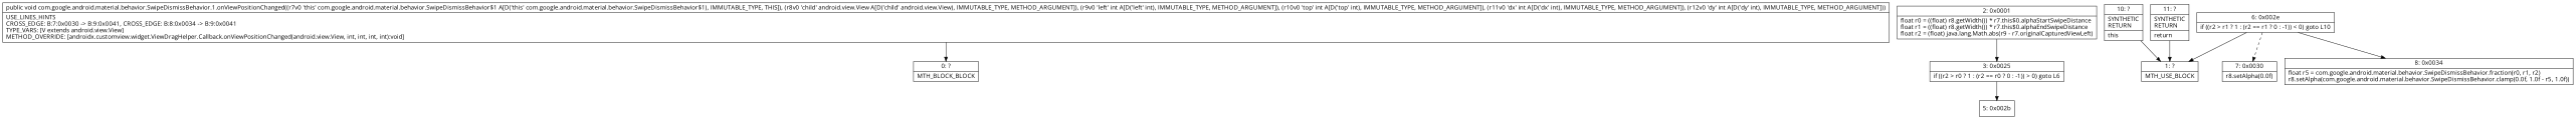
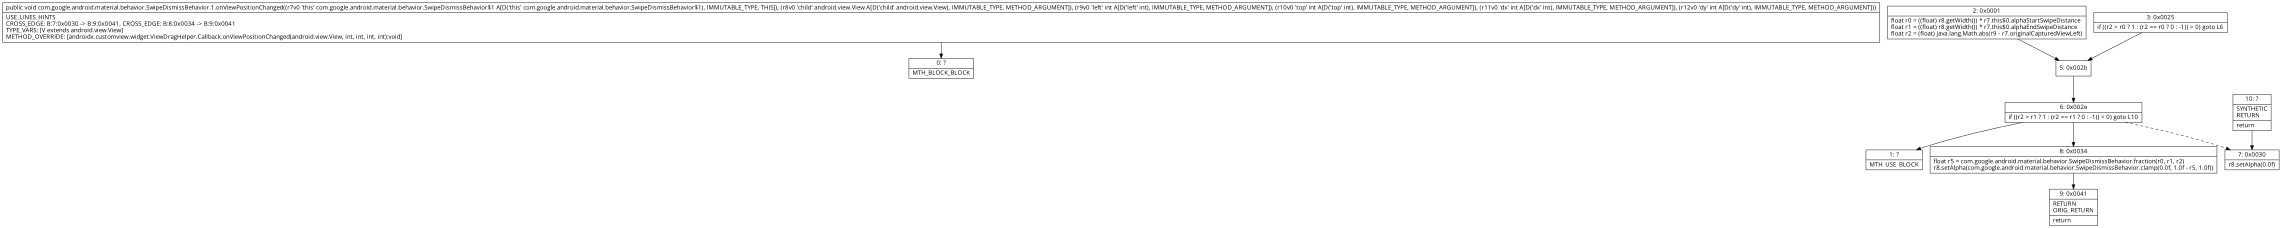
  digraph {
    fontname="Open Sans"
    node [fontname="Open Sans" shape=record]
    edge [fontname="Open Sans"]
    n1 [label="{0\:\ ?|MTH_BLOCK_BLOCK\l}"]
    n2 [label="{2\:\ 0x0001|float r0 = ((float) r8.getWidth()) * r7.this$0.alphaStartSwipeDistance\lfloat r1 = ((float) r8.getWidth()) * r7.this$0.alphaEndSwipeDistance\lfloat r2 = (float) java.lang.Math.abs(r9 \- r7.originalCapturedViewLeft)\l}"]
    n3 [label="{3\:\ 0x0025|if ((r2 \> r0 ? 1 : (r2 == r0 ? 0 : \-1)) \> 0) goto L6\l}"]
    n4 [label="{5\:\ 0x002b}"]
    n5 [label="{6\:\ 0x002e|if ((r2 \> r1 ? 1 : (r2 == r1 ? 0 : \-1)) \< 0) goto L10\l}"]
-   n6 [label="{10\:\ ?|SYNTHETIC\lRETURN\l|this\l}"]
+   n6 [label="{10\:\ ?|SYNTHETIC\lRETURN\l|return\l}"]
    n7 [label="{1\:\ ?|MTH_USE_BLOCK\l}"]
    n8 [label="{7\:\ 0x0030|r8.setAlpha(0.0f)\l}"]
    n9 [label="{8\:\ 0x0034|float r5 = com.google.android.material.behavior.SwipeDismissBehavior.fraction(r0, r1, r2)\lr8.setAlpha(com.google.android.material.behavior.SwipeDismissBehavior.clamp(0.0f, 1.0f \- r5, 1.0f))\l}"]
-   n11 [label="{11\:\ ?|SYNTHETIC\lRETURN\l|return\l}"]
+   n10 [label="{9\:\ 0x0041|RETURN\lORIG_RETURN\l|return\l}"]
    n12 [label="{public void com.google.android.material.behavior.SwipeDismissBehavior.1.onViewPositionChanged((r7v0 'this' com.google.android.material.behavior.SwipeDismissBehavior$1 A[D('this' com.google.android.material.behavior.SwipeDismissBehavior$1), IMMUTABLE_TYPE, THIS]), (r8v0 'child' android.view.View A[D('child' android.view.View), IMMUTABLE_TYPE, METHOD_ARGUMENT]), (r9v0 'left' int A[D('left' int), IMMUTABLE_TYPE, METHOD_ARGUMENT]), (r10v0 'top' int A[D('top' int), IMMUTABLE_TYPE, METHOD_ARGUMENT]), (r11v0 'dx' int A[D('dx' int), IMMUTABLE_TYPE, METHOD_ARGUMENT]), (r12v0 'dy' int A[D('dy' int), IMMUTABLE_TYPE, METHOD_ARGUMENT]))  | USE_LINES_HINTS\lCROSS_EDGE: B:7:0x0030 \-\> B:9:0x0041, CROSS_EDGE: B:8:0x0034 \-\> B:9:0x0041\lTYPE_VARS: [V extends android.view.View]\lMETHOD_OVERRIDE: [androidx.customview.widget.ViewDragHelper.Callback.onViewPositionChanged(android.view.View, int, int, int, int):void]\l}"]
-   n2 -> n3
+   n2 -> n4
    n3 -> n4
+   n4 -> n5
    n5 -> n7
    n5 -> n8 [style=dashed]
    n5 -> n9
-   n6 -> n7
-   n11 -> n7
+   n6 -> n8
+   n9 -> n10
    n12 -> n1
  }
